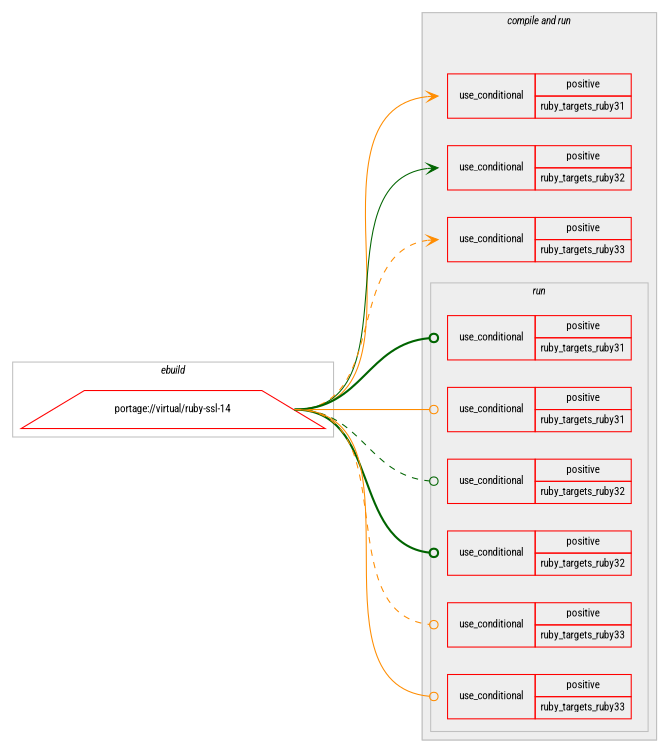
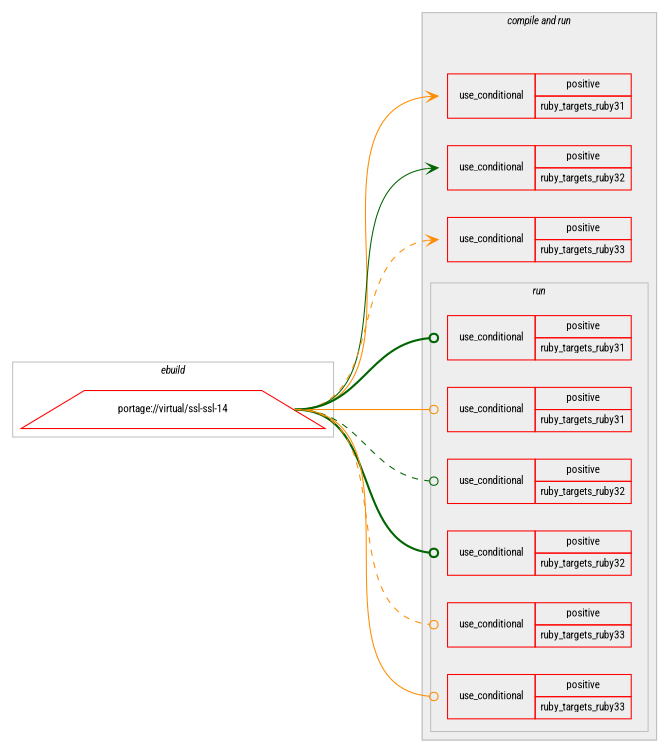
  digraph {
    compound=true
    concentrate=true
    fontname="Roboto Condensed"
    fontsize=10
    newrank=true
    rankdir=LR
    ranksep=1.5
    node [color=red fontname="Roboto Condensed" fontsize=10 shape=none]
    edge [arrowhead=odot headport=w style=solid tailport=e weight=20 color=darkorange fontname="Roboto Condensed"]
-   n1 [label="portage://virtual/ruby-ssl-14" width=4 style=filled fillcolor=white shape=trapezium]
+   n1 [label="portage://virtual/ssl-ssl-14" width=4 style=filled fillcolor=white shape=trapezium]
    n2 [label=<<TABLE BORDER="0" CELLBORDER="1" CELLSPACING="0" CELLPADDING="4"><TR><TD ROWSPAN="3" CELLPADDING="10">use_conditional</TD></TR><TR><TD>positive</TD></TR><TR><TD>ruby_targets_ruby31</TD></TR></TABLE>>]
    n3 [label=<<TABLE BORDER="0" CELLBORDER="1" CELLSPACING="0" CELLPADDING="4"><TR><TD ROWSPAN="3" CELLPADDING="10">use_conditional</TD></TR><TR><TD>positive</TD></TR><TR><TD>ruby_targets_ruby32</TD></TR></TABLE>>]
    n4 [label=<<TABLE BORDER="0" CELLBORDER="1" CELLSPACING="0" CELLPADDING="4"><TR><TD ROWSPAN="3" CELLPADDING="10">use_conditional</TD></TR><TR><TD>positive</TD></TR><TR><TD>ruby_targets_ruby33</TD></TR></TABLE>>]
    n5 [label=<<TABLE BORDER="0" CELLBORDER="1" CELLSPACING="0" CELLPADDING="4"><TR><TD ROWSPAN="3" CELLPADDING="10">use_conditional</TD></TR><TR><TD>positive</TD></TR><TR><TD>ruby_targets_ruby31</TD></TR></TABLE>>]
    n6 [label=<<TABLE BORDER="0" CELLBORDER="1" CELLSPACING="0" CELLPADDING="4"><TR><TD ROWSPAN="3" CELLPADDING="10">use_conditional</TD></TR><TR><TD>positive</TD></TR><TR><TD>ruby_targets_ruby31</TD></TR></TABLE>>]
    n7 [label=<<TABLE BORDER="0" CELLBORDER="1" CELLSPACING="0" CELLPADDING="4"><TR><TD ROWSPAN="3" CELLPADDING="10">use_conditional</TD></TR><TR><TD>positive</TD></TR><TR><TD>ruby_targets_ruby32</TD></TR></TABLE>>]
    n8 [label=<<TABLE BORDER="0" CELLBORDER="1" CELLSPACING="0" CELLPADDING="4"><TR><TD ROWSPAN="3" CELLPADDING="10">use_conditional</TD></TR><TR><TD>positive</TD></TR><TR><TD>ruby_targets_ruby32</TD></TR></TABLE>>]
    n9 [label=<<TABLE BORDER="0" CELLBORDER="1" CELLSPACING="0" CELLPADDING="4"><TR><TD ROWSPAN="3" CELLPADDING="10">use_conditional</TD></TR><TR><TD>positive</TD></TR><TR><TD>ruby_targets_ruby33</TD></TR></TABLE>>]
    n10 [label=<<TABLE BORDER="0" CELLBORDER="1" CELLSPACING="0" CELLPADDING="4"><TR><TD ROWSPAN="3" CELLPADDING="10">use_conditional</TD></TR><TR><TD>positive</TD></TR><TR><TD>ruby_targets_ruby33</TD></TR></TABLE>>]
    subgraph cluster_1 {
      color=gray
      label=<<i>ebuild</i>>
      rank=same
      n1
    }
    subgraph cluster_2 {
      color=gray
      label=<<i>dependencies</i>>
      subgraph cluster_3 {
        color=gray
        fillcolor="#eeeeee"
        label=<<i>compile</i>>
        style=filled
        subgraph sub_4 {
          color=gray
          fillcolor="#eeeeee"
          label=<<i>compile</i>>
          style=filled
          n2
        }
        subgraph sub_5 {
          color=gray
          fillcolor="#eeeeee"
          label=<<i>compile</i>>
          style=filled
          n3
        }
        subgraph sub_6 {
          color=gray
          fillcolor="#eeeeee"
          label=<<i>compile</i>>
          style=filled
          n4
        }
      }
      subgraph cluster_7 {
        color=gray
        fillcolor="#eeeeee"
        label=<<i>compile and run</i>>
        style=filled
      }
      subgraph cluster_8 {
        color=gray
        fillcolor="#eeeeee"
        label=<<i>run</i>>
        style=filled
        subgraph sub_9 {
          color=gray
          fillcolor="#eeeeee"
          label=<<i>run</i>>
          style=filled
          n5
        }
        subgraph sub_10 {
          color=gray
          fillcolor="#eeeeee"
          label=<<i>run</i>>
          style=filled
          n6
        }
        subgraph sub_11 {
          color=gray
          fillcolor="#eeeeee"
          label=<<i>run</i>>
          style=filled
          n7
        }
        subgraph sub_12 {
          color=gray
          fillcolor="#eeeeee"
          label=<<i>run</i>>
          style=filled
          n8
        }
        subgraph sub_13 {
          color=gray
          fillcolor="#eeeeee"
          label=<<i>run</i>>
          style=filled
          n9
        }
        subgraph sub_14 {
          color=gray
          fillcolor="#eeeeee"
          label=<<i>run</i>>
          style=filled
          n10
        }
      }
    }
    subgraph cluster_15 {
      color=gray
      label=<<i>candidates</i>>
      rank=same
    }
    n1 -> n2 [arrowhead=vee]
    n1 -> n3 [arrowhead=vee color=darkgreen]
    n1 -> n4 [arrowhead=vee style=dashed]
    n1 -> n5 [style=bold color=darkgreen]
    n1 -> n6
    n1 -> n7 [style=dashed color=darkgreen]
    n1 -> n8 [style=bold color=darkgreen]
    n1 -> n9 [style=dashed]
    n1 -> n10
  }
